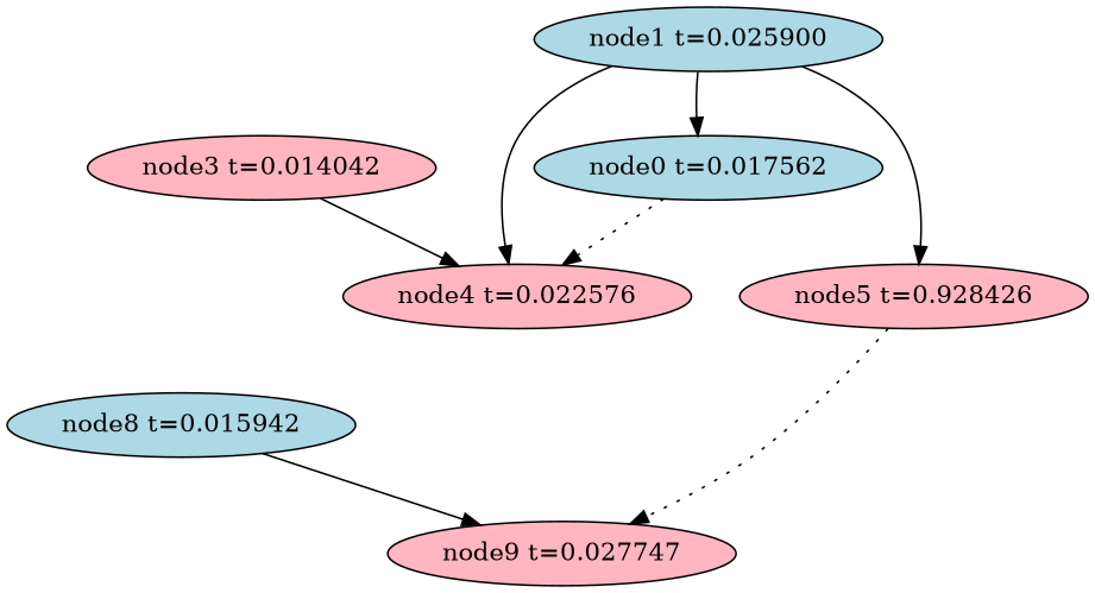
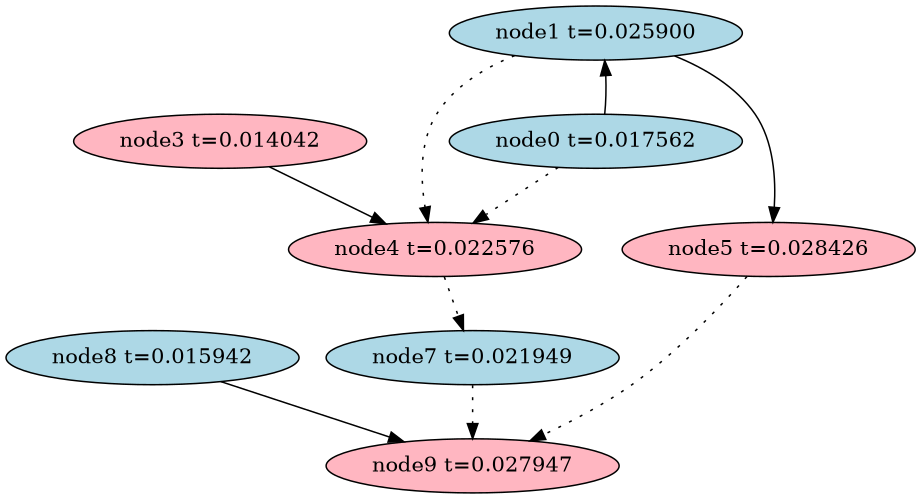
  digraph {
    node [fillcolor=lightpink style=filled]
    edge [style=solid]
-   n1 [label="node9 t=0.027747"]
+   n1 [label="node9 t=0.027947"]
    n2 [fillcolor=lightblue label="node8 t=0.015942"]
-   n4 [label="node5 t=0.928426"]
+   n3 [fillcolor=lightblue label="node7 t=0.021949"]
+   n4 [label="node5 t=0.028426"]
    n5 [label="node4 t=0.022576"]
    n6 [label="node3 t=0.014042"]
    n7 [fillcolor=lightblue label="node1 t=0.025900"]
    n8 [fillcolor=lightblue label="node0 t=0.017562"]
    n2 -> n1
+   n3 -> n1 [style=dotted]
    n4 -> n1 [style=dotted]
+   n5 -> n3 [style=dotted]
    n6 -> n5
    n7 -> n4
-   n7 -> n5
+   n7 -> n5 [style=dotted]
    n8 -> n5 [style=dotted]
-   n7 -> n8
+   n8 -> n7
  }
